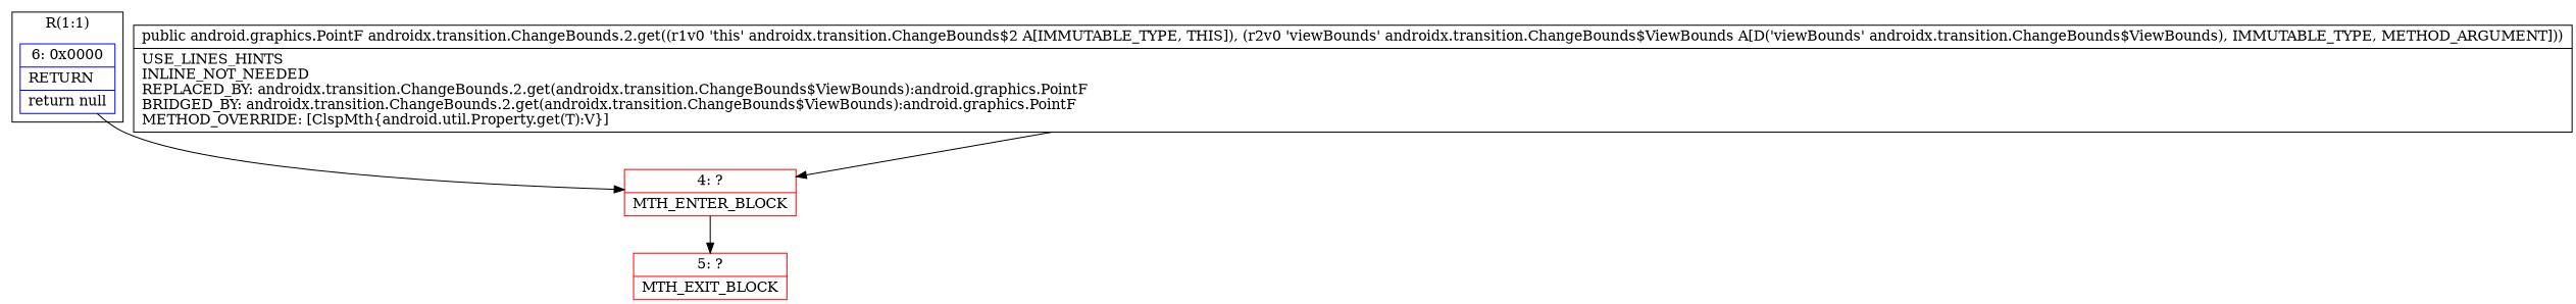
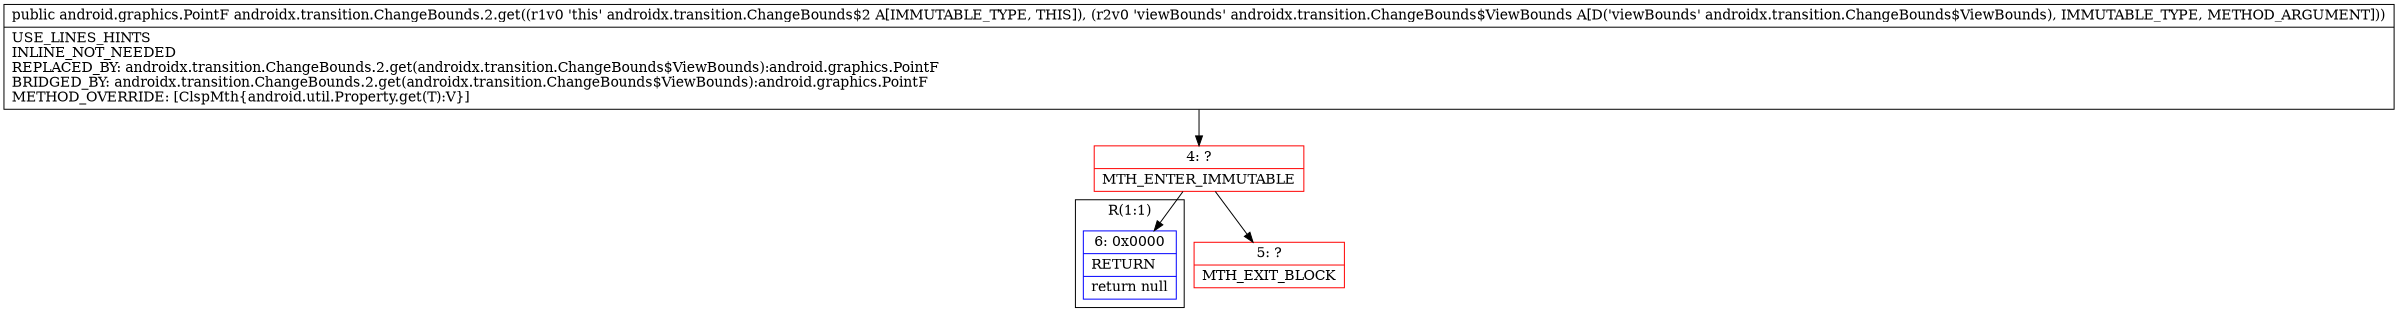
  digraph {
    node [color=red shape=record]
    n1 [color=blue label="{6\:\ 0x0000|RETURN\l|return null\l}"]
    n2 [label="{5\:\ ?|MTH_EXIT_BLOCK\l}"]
-   n3 [label="{4\:\ ?|MTH_ENTER_BLOCK\l}"]
+   n3 [label="{4\:\ ?|MTH_ENTER_IMMUTABLE\l}"]
    n4 [label="{public android.graphics.PointF androidx.transition.ChangeBounds.2.get((r1v0 'this' androidx.transition.ChangeBounds$2 A[IMMUTABLE_TYPE, THIS]), (r2v0 'viewBounds' androidx.transition.ChangeBounds$ViewBounds A[D('viewBounds' androidx.transition.ChangeBounds$ViewBounds), IMMUTABLE_TYPE, METHOD_ARGUMENT]))  | USE_LINES_HINTS\lINLINE_NOT_NEEDED\lREPLACED_BY: androidx.transition.ChangeBounds.2.get(androidx.transition.ChangeBounds$ViewBounds):android.graphics.PointF\lBRIDGED_BY: androidx.transition.ChangeBounds.2.get(androidx.transition.ChangeBounds$ViewBounds):android.graphics.PointF\lMETHOD_OVERRIDE: [ClspMth\{android.util.Property.get(T):V\}]\l}" color=""]
    subgraph cluster_1 {
      label="R(1:1)"
      n1
    }
-   n1 -> n3
+   n3 -> n1
    n3 -> n2
    n4 -> n3
  }
